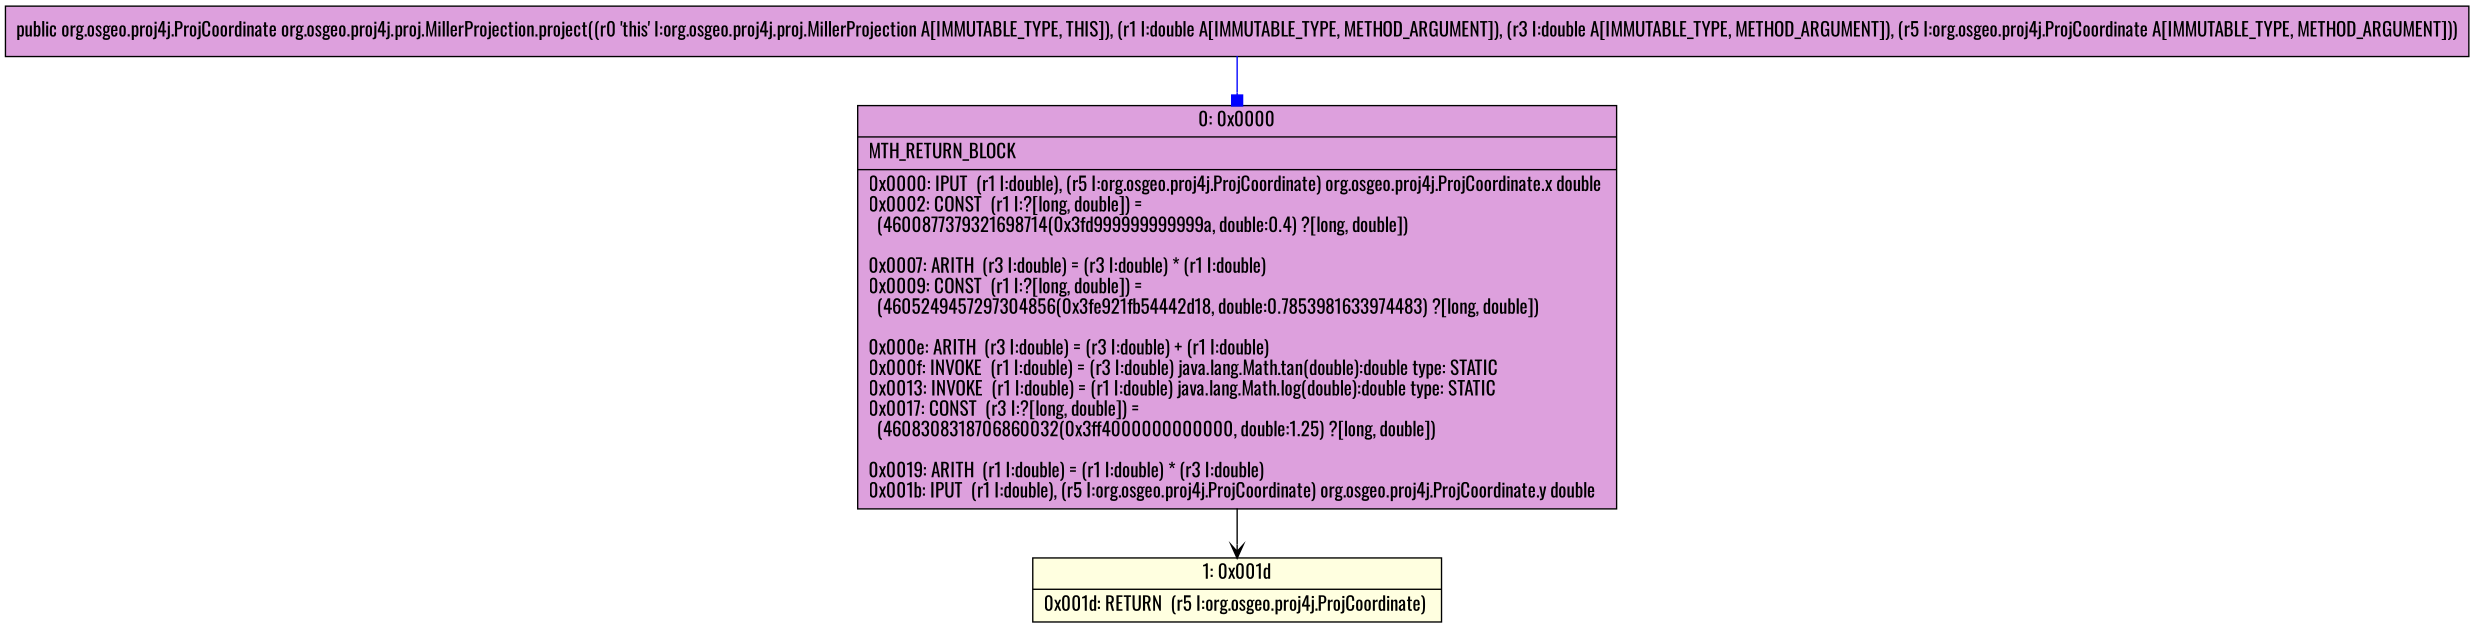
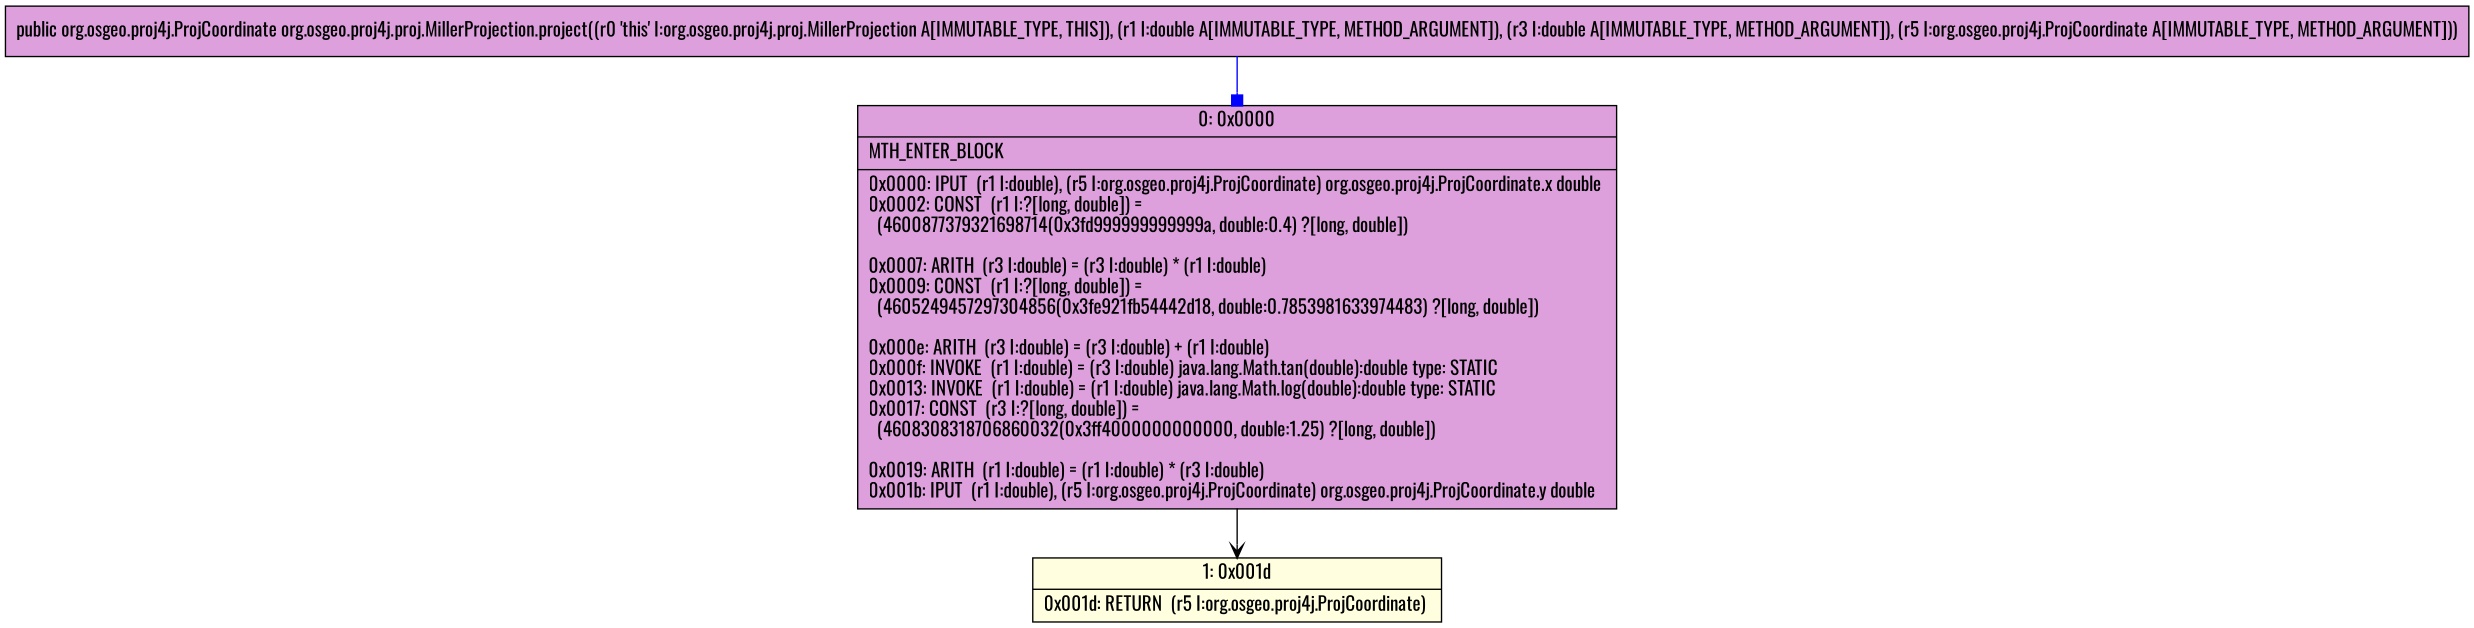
  digraph {
    fontname=Oswald
    node [shape=record style=filled fillcolor=plum fontname=Oswald]
    edge [fontname=Oswald]
-   n1 [label="{0\:\ 0x0000|MTH_RETURN_BLOCK\l|0x0000: IPUT  (r1 I:double), (r5 I:org.osgeo.proj4j.ProjCoordinate) org.osgeo.proj4j.ProjCoordinate.x double \l0x0002: CONST  (r1 I:?[long, double]) = \l  (4600877379321698714(0x3fd999999999999a, double:0.4) ?[long, double])\l \l0x0007: ARITH  (r3 I:double) = (r3 I:double) * (r1 I:double) \l0x0009: CONST  (r1 I:?[long, double]) = \l  (4605249457297304856(0x3fe921fb54442d18, double:0.7853981633974483) ?[long, double])\l \l0x000e: ARITH  (r3 I:double) = (r3 I:double) + (r1 I:double) \l0x000f: INVOKE  (r1 I:double) = (r3 I:double) java.lang.Math.tan(double):double type: STATIC \l0x0013: INVOKE  (r1 I:double) = (r1 I:double) java.lang.Math.log(double):double type: STATIC \l0x0017: CONST  (r3 I:?[long, double]) = \l  (4608308318706860032(0x3ff4000000000000, double:1.25) ?[long, double])\l \l0x0019: ARITH  (r1 I:double) = (r1 I:double) * (r3 I:double) \l0x001b: IPUT  (r1 I:double), (r5 I:org.osgeo.proj4j.ProjCoordinate) org.osgeo.proj4j.ProjCoordinate.y double \l}"]
+   n1 [label="{0\:\ 0x0000|MTH_ENTER_BLOCK\l|0x0000: IPUT  (r1 I:double), (r5 I:org.osgeo.proj4j.ProjCoordinate) org.osgeo.proj4j.ProjCoordinate.x double \l0x0002: CONST  (r1 I:?[long, double]) = \l  (4600877379321698714(0x3fd999999999999a, double:0.4) ?[long, double])\l \l0x0007: ARITH  (r3 I:double) = (r3 I:double) * (r1 I:double) \l0x0009: CONST  (r1 I:?[long, double]) = \l  (4605249457297304856(0x3fe921fb54442d18, double:0.7853981633974483) ?[long, double])\l \l0x000e: ARITH  (r3 I:double) = (r3 I:double) + (r1 I:double) \l0x000f: INVOKE  (r1 I:double) = (r3 I:double) java.lang.Math.tan(double):double type: STATIC \l0x0013: INVOKE  (r1 I:double) = (r1 I:double) java.lang.Math.log(double):double type: STATIC \l0x0017: CONST  (r3 I:?[long, double]) = \l  (4608308318706860032(0x3ff4000000000000, double:1.25) ?[long, double])\l \l0x0019: ARITH  (r1 I:double) = (r1 I:double) * (r3 I:double) \l0x001b: IPUT  (r1 I:double), (r5 I:org.osgeo.proj4j.ProjCoordinate) org.osgeo.proj4j.ProjCoordinate.y double \l}"]
    n2 [label="{1\:\ 0x001d|0x001d: RETURN  (r5 I:org.osgeo.proj4j.ProjCoordinate) \l}" fillcolor=lightyellow]
    n3 [label="{public org.osgeo.proj4j.ProjCoordinate org.osgeo.proj4j.proj.MillerProjection.project((r0 'this' I:org.osgeo.proj4j.proj.MillerProjection A[IMMUTABLE_TYPE, THIS]), (r1 I:double A[IMMUTABLE_TYPE, METHOD_ARGUMENT]), (r3 I:double A[IMMUTABLE_TYPE, METHOD_ARGUMENT]), (r5 I:org.osgeo.proj4j.ProjCoordinate A[IMMUTABLE_TYPE, METHOD_ARGUMENT])) }"]
    n1 -> n2 [color=black arrowhead=vee]
    n3 -> n1 [color=blue arrowhead=box]
  }
